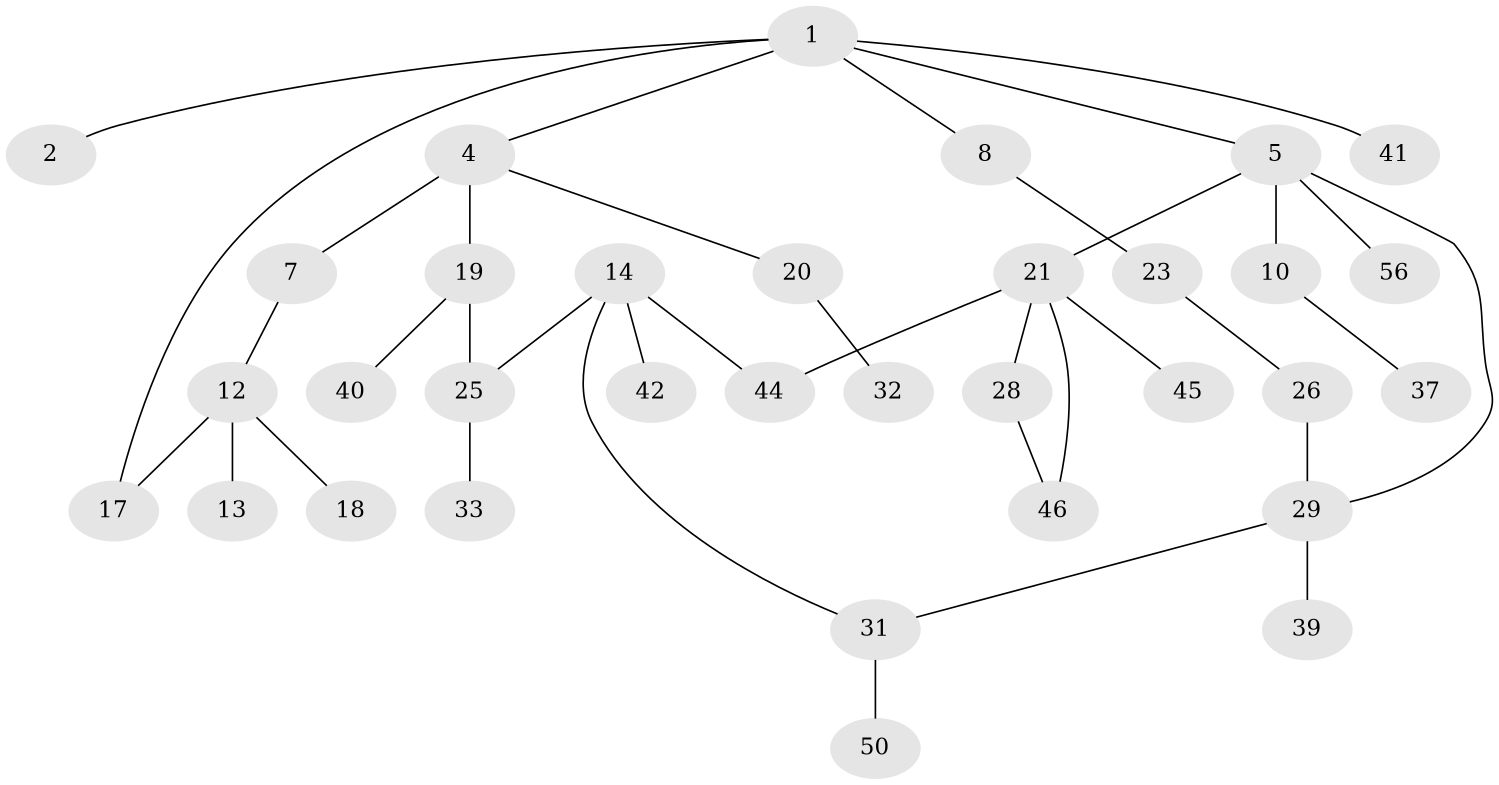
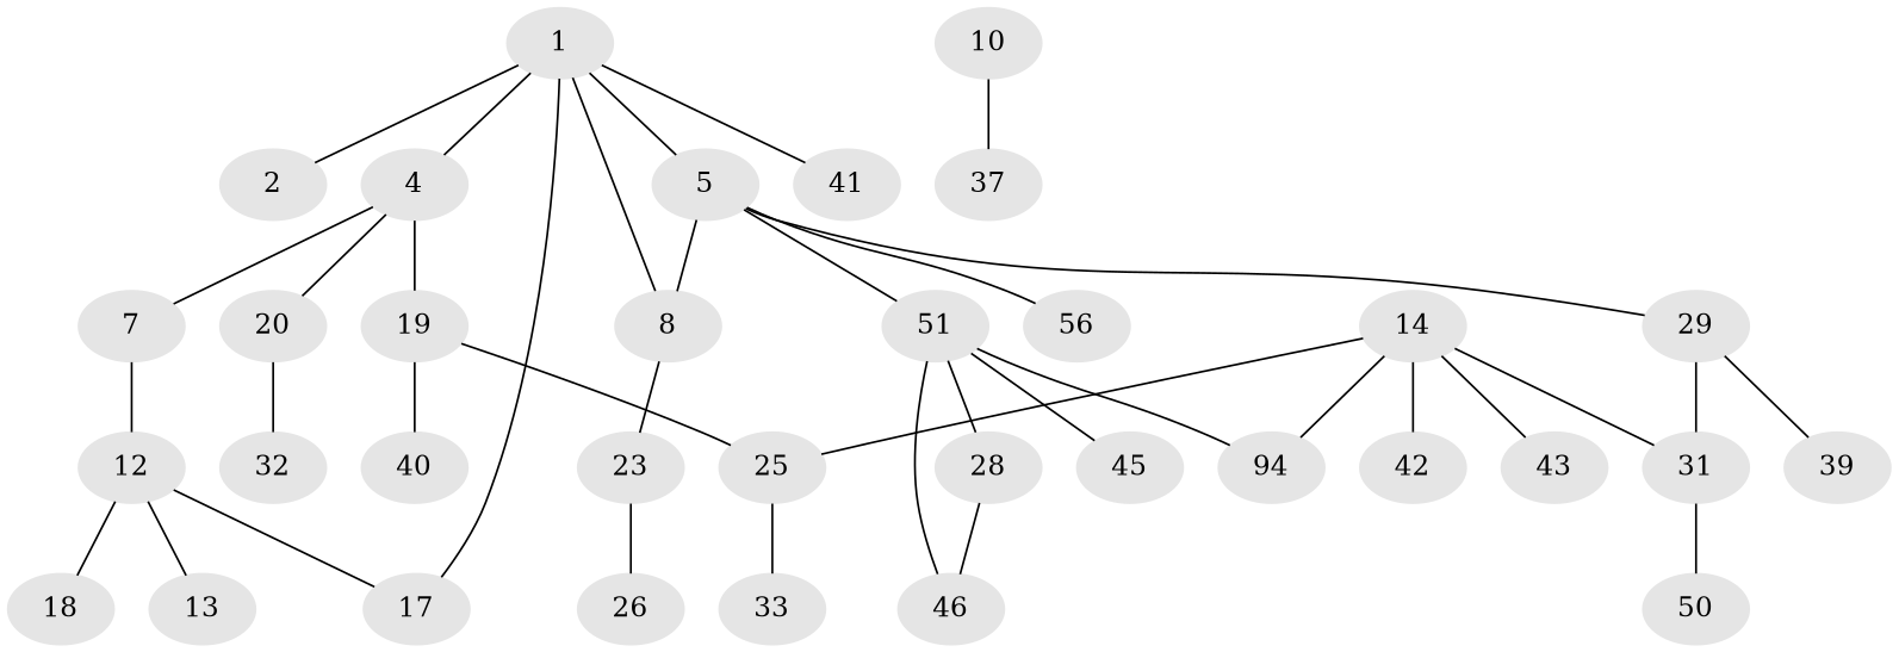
  graph {
    node [color=gray90 style=filled]
    1 [super="+3"]
    2 [super="+52"]
    4 [super="+6"]
    5 [super="+9"]
    8 [super="+15"]
    17
    41
    7 [super="+54"]
    19 [super="+38"]
    20 [super="+24"]
    10 [super="+22"]
-   21 [super="+27"]
+   21 [super="+27" label=51]
    29 [super="+34"]
    56
    23 [super="+51"]
    12 [super="+16"]
    25 [super="+49"]
    40
    32
    37 [super="+55"]
-   44
+   44 [label=94]
    28 [super="+58"]
    45
    46 [super="+53"]
    31 [super="+48"]
    39
    13
    18 [super="+47"]
    26 [super="+36"]
    14 [super="+30"]
    42
+   43
    33
    50 [super="+57"]
    1 -- 2
    1 -- 4
    1 -- 5
    1 -- 8
    1 -- 17
    1 -- 41
    4 -- 7
    4 -- 19 [weight=2]
    4 -- 20
-   5 -- 10 [weight=2]
+   5 -- 8 [weight=2]
    5 -- 21
    5 -- 29
    5 -- 56
    8 -- 23
    7 -- 12
    19 -- 25
    19 -- 40
    20 -- 32
    10 -- 37
    21 -- 44
    21 -- 28
    21 -- 45
    21 -- 46
    29 -- 31
    29 -- 39
    23 -- 26
    12 -- 17
    12 -- 13
    12 -- 18
    25 -- 33 [weight=2]
    28 -- 46
    31 -- 50
-   26 -- 29
    14 -- 25
    14 -- 44
    14 -- 31
    14 -- 42
+   14 -- 43
  }
